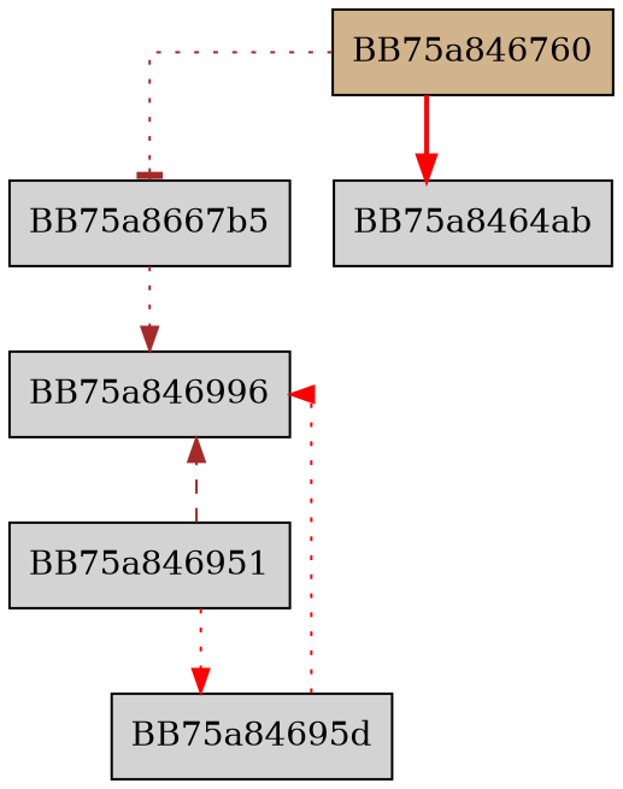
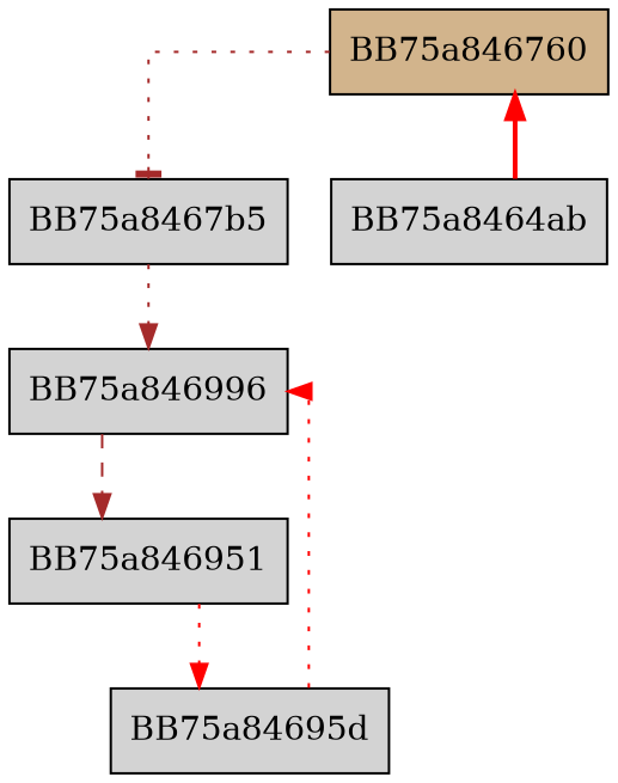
  digraph {
    splines=ortho
    node [fillcolor=lightgrey shape=box style=filled]
    edge [arrowhead=normal color=brown style=dotted]
    BB75a846760 [fillcolor=tan]
-   BB75a8467b5 [label=BB75a8667b5]
+   BB75a8467b5
    n3 [label=BB75a8464ab]
    BB75a846996
    BB75a846951
    BB75a84695d
    BB75a846760 -> BB75a8467b5 [arrowhead=tee]
-   BB75a846760 -> n3 [color=red style=bold]
+   n3 -> BB75a846760 [color=red style=bold]
    BB75a8467b5 -> BB75a846996
-   BB75a846951 -> BB75a846996 [style=dashed]
+   BB75a846996 -> BB75a846951 [style=dashed]
    BB75a846951 -> BB75a84695d [color=red]
    BB75a84695d -> BB75a846996 [color=red]
  }
